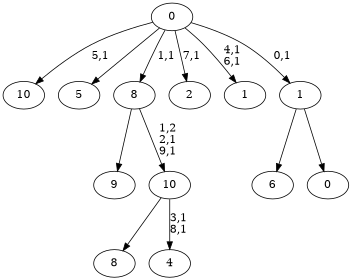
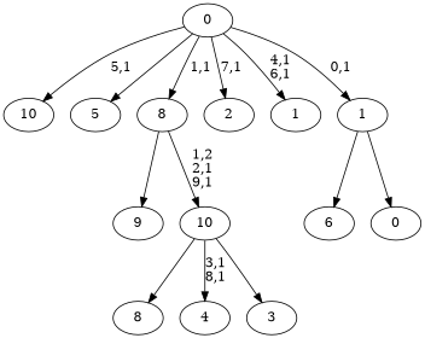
  digraph {
    n1 [label=10]
    n2 [label=9]
    n3 [label=8]
    n4 [label=6]
    n5 [label=5]
    n6 [label=4]
+   n7 [label=3]
    10
    8
    n10 [label=2]
    n11 [label=1]
    n12 [label=0]
    1
    0
    10 -> n3
    10 -> n6 [label="3,1\n8,1"]
+   10 -> n7
    8 -> n2
    8 -> 10 [label="1,2\n2,1\n9,1"]
    1 -> n4
    1 -> n12
    0 -> n1 [label="5,1"]
    0 -> n5
    0 -> 8 [label="1,1"]
    0 -> n10 [label="7,1"]
    0 -> n11 [label="4,1\n6,1"]
    0 -> 1 [label="0,1"]
  }
